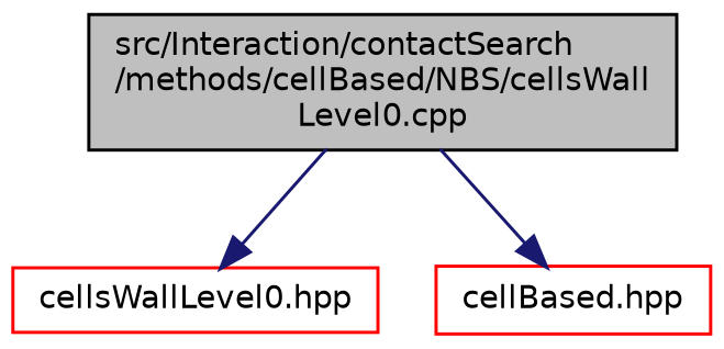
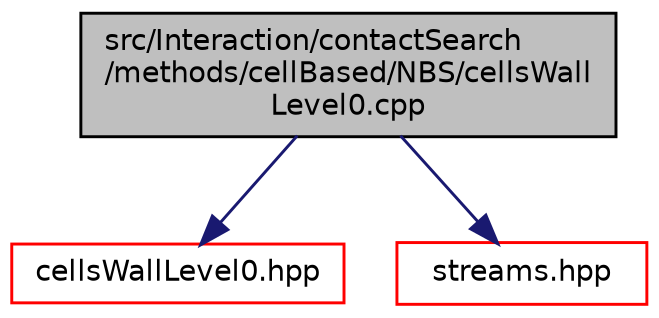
  digraph {
    node [color=red fillcolor=white fontname=Helvetica fontsize=10 shape=record style=filled]
    edge [color=midnightblue fontname=Helvetica fontsize=10 labelfontname=Helvetica labelfontsize=10 style=solid]
    n1 [color=black fillcolor=grey75 fontcolor=black height=0.2 label="src/Interaction/contactSearch\l/methods/cellBased/NBS/cellsWall\lLevel0.cpp" width=0.4]
    n2 [height=0.2 label="cellsWallLevel0.hpp" width=0.4]
-   n3 [height=0.2 label="cellBased.hpp" width=0.4]
+   n3 [height=0.2 label="streams.hpp" width=0.4]
    n1 -> n2
    n1 -> n3
  }
